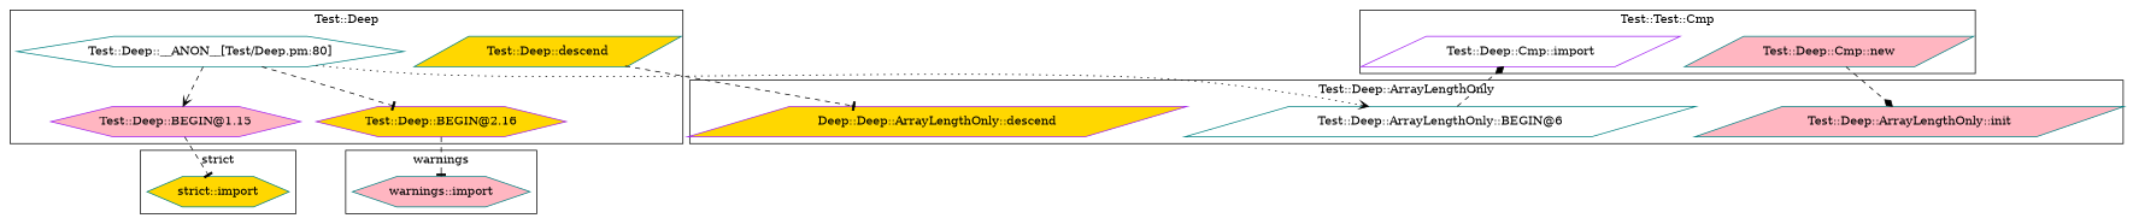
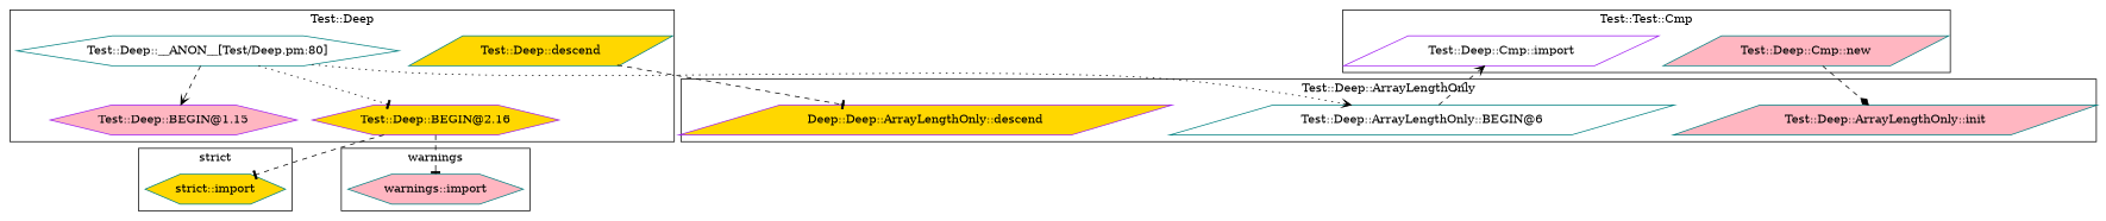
  digraph {
    node [color=teal fillcolor=lightpink shape=parallelogram style=filled]
    edge [arrowhead=tee style=dashed]
    "warnings::import" [shape=hexagon]
    "Test::Deep::descend" [fillcolor=gold]
    "Test::Deep::__ANON__[Test/Deep.pm:80]" [fillcolor=white shape=hexagon]
    "Test::Deep::BEGIN@1.15" [color=purple shape=hexagon]
    "Test::Deep::BEGIN@2.16" [color=purple fillcolor=gold shape=hexagon]
    "strict::import" [fillcolor=gold shape=hexagon]
    "Test::Deep::Cmp::import" [color=purple fillcolor=white]
    "Test::Deep::Cmp::new"
    "Test::Deep::ArrayLengthOnly::init"
    n10 [color=purple fillcolor=gold label="Deep::Deep::ArrayLengthOnly::descend"]
    "Test::Deep::ArrayLengthOnly::BEGIN@6" [fillcolor=white]
    subgraph cluster_1 {
      label=warnings
      "warnings::import"
    }
    subgraph cluster_2 {
      label="Test::Deep"
      "Test::Deep::descend"
      "Test::Deep::__ANON__[Test/Deep.pm:80]"
      "Test::Deep::BEGIN@1.15"
      "Test::Deep::BEGIN@2.16"
    }
    subgraph cluster_3 {
      label="strict"
      "strict::import"
    }
    subgraph cluster_4 {
      label="Test::Test::Cmp"
      "Test::Deep::Cmp::import"
      "Test::Deep::Cmp::new"
    }
    subgraph cluster_5 {
      label="Test::Deep::ArrayLengthOnly"
      "Test::Deep::ArrayLengthOnly::init"
      n10
      "Test::Deep::ArrayLengthOnly::BEGIN@6"
    }
    "Test::Deep::descend" -> n10
    "Test::Deep::__ANON__[Test/Deep.pm:80]" -> "Test::Deep::BEGIN@1.15" [arrowhead=vee]
-   "Test::Deep::__ANON__[Test/Deep.pm:80]" -> "Test::Deep::BEGIN@2.16"
+   "Test::Deep::__ANON__[Test/Deep.pm:80]" -> "Test::Deep::BEGIN@2.16" [style=dotted]
    "Test::Deep::__ANON__[Test/Deep.pm:80]" -> "Test::Deep::ArrayLengthOnly::BEGIN@6" [arrowhead=vee style=dotted]
-   "Test::Deep::BEGIN@1.15" -> "strict::import"
+   "Test::Deep::BEGIN@2.16" -> "strict::import"
    "Test::Deep::BEGIN@2.16" -> "warnings::import"
    "Test::Deep::Cmp::new" -> "Test::Deep::ArrayLengthOnly::init" [arrowhead=diamond]
-   "Test::Deep::ArrayLengthOnly::BEGIN@6" -> "Test::Deep::Cmp::import" [arrowhead=diamond]
+   "Test::Deep::ArrayLengthOnly::BEGIN@6" -> "Test::Deep::Cmp::import" [arrowhead=vee]
  }
